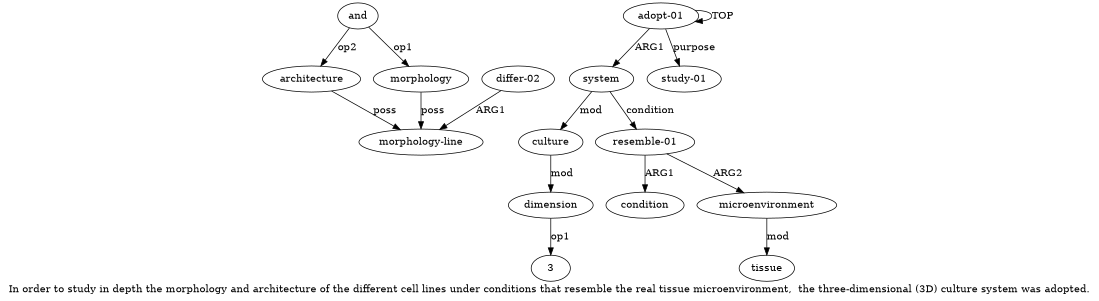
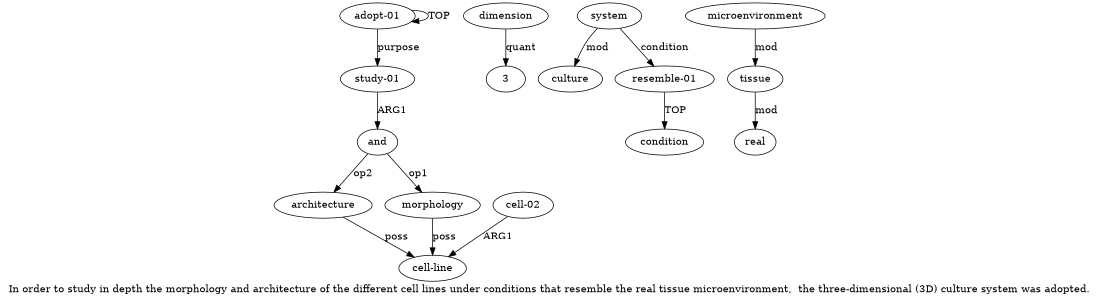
  digraph {
    label="In order to study in depth the morphology and architecture of the different cell lines under conditions that resemble the real tissue microenvironment,  the three-dimensional (3D) culture system was adopted."
    node [color=black]
    edge [color=black gold_label=ARG1 test_label=ARG1]
    n1 [gold_ind=14 gold_label=architecture label=architecture test_ind=14 test_label=architecture]
-   n2 [gold_ind=12 gold_label="cell-line" label="morphology-line" test_ind=12 test_label="cell-line"]
+   n2 [gold_ind=12 gold_label="cell-line" label="cell-line" test_ind=12 test_label="cell-line"]
    n3 [gold_ind=11 gold_label=morphology label=morphology test_ind=11 test_label=morphology]
    n4 [gold_ind=10 gold_label=and label=and test_ind=10 test_label=and]
-   n5 [gold_ind=13 gold_label="differ-02" label="differ-02" test_ind=13 test_label="differ-02"]
+   n5 [gold_ind=13 gold_label="differ-02" label="cell-02" test_ind=13 test_label="differ-02"]
    n6 [gold_ind=-1 gold_label=3 label=3 test_ind=-1 test_label=3]
    n7 [gold_ind=1 gold_label=system label=system test_ind=1 test_label=system]
    n8 [gold_ind=2 gold_label=culture label=culture test_ind=2 test_label=culture]
    n9 [gold_ind=5 gold_label="resemble-01" label="resemble-01" test_ind=5 test_label="resemble-01"]
    n10 [gold_ind=3 gold_label=dimension label=dimension test_ind=3 test_label=dimension]
    n11 [gold_ind=4 gold_label=condition label=condition test_ind=4 test_label=condition]
    n12 [gold_ind=0 gold_label="adopt-01" label="adopt-01" test_ind=0 test_label="adopt-01"]
    n13 [gold_ind=9 gold_label="study-01" label="study-01" test_ind=9 test_label="study-01"]
    n14 [gold_ind=6 gold_label=microenvironment label=microenvironment test_ind=6 test_label=microenvironment]
    n15 [gold_ind=7 gold_label=tissue label=tissue test_ind=7 test_label=tissue]
+   n16 [gold_ind=8 gold_label=real label=real test_ind=8 test_label=real]
    n1 -> n2 [gold_label=poss label=poss test_label=poss]
    n3 -> n2 [gold_label=poss label=poss test_label=poss]
    n4 -> n1 [gold_label=op2 label=op2 test_label=op2]
    n4 -> n3 [gold_label=op1 label=op1 test_label=op1]
    n5 -> n2 [label=ARG1]
    n7 -> n8 [gold_label=mod label=mod test_label=mod]
    n7 -> n9 [gold_label=condition label=condition test_label=condition]
-   n8 -> n10 [gold_label=mod label=mod test_label=mod]
-   n9 -> n11 [label=ARG1]
-   n9 -> n14 [gold_label=ARG2 label=ARG2 test_label=ARG2]
-   n10 -> n6 [gold_label=quant label=op1 test_label=quant]
-   n12 -> n7 [label=ARG1]
+   n9 -> n11 [label=TOP]
+   n10 -> n6 [gold_label=quant label=quant test_label=quant]
    n12 -> n12 [gold_label=TOP label=TOP test_label=TOP]
    n12 -> n13 [gold_label=purpose label=purpose test_label=purpose]
+   n13 -> n4 [label=ARG1]
    n14 -> n15 [gold_label=mod label=mod test_label=mod]
+   n15 -> n16 [gold_label=mod label=mod test_label=mod]
  }
